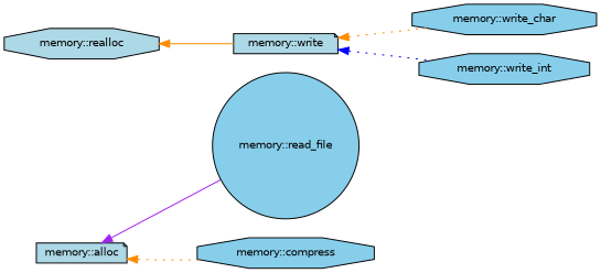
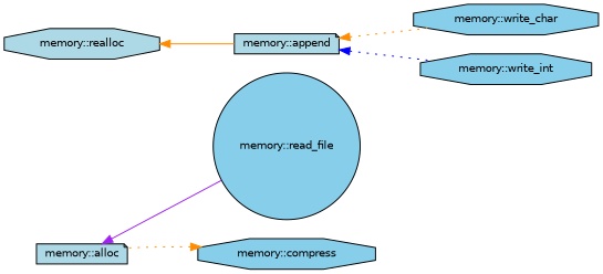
  digraph {
    rankdir=LR
    node [color=black fillcolor=skyblue fontname=Helvetica fontsize=10 shape=octagon style=filled]
    edge [color=darkorange dir=back fontname=Helvetica fontsize=10 labelfontname=Helvetica labelfontsize=10 style=dotted]
    n1 [fillcolor=lightblue fontcolor=black height=0.2 label="memory::alloc" shape=note width=0.4]
    n2 [height=0.2 label="memory::read_file" shape=circle width=0.4]
    n3 [height=0.2 label="memory::compress" width=0.4]
    n4 [fillcolor=lightblue height=0.2 label="memory::realloc" width=0.4]
-   n5 [fillcolor=lightblue height=0.2 label="memory::write" shape=note width=0.4]
+   n5 [fillcolor=lightblue height=0.2 label="memory::append" shape=note width=0.4]
    n6 [height=0.2 label="memory::write_char" width=0.4]
    n7 [height=0.2 label="memory::write_int" width=0.4]
    n1 -> n2 [color=purple style=solid]
-   n1 -> n3
+   n3 -> n1
    n4 -> n5 [style=solid]
    n5 -> n6
    n5 -> n7 [color=blue]
  }
